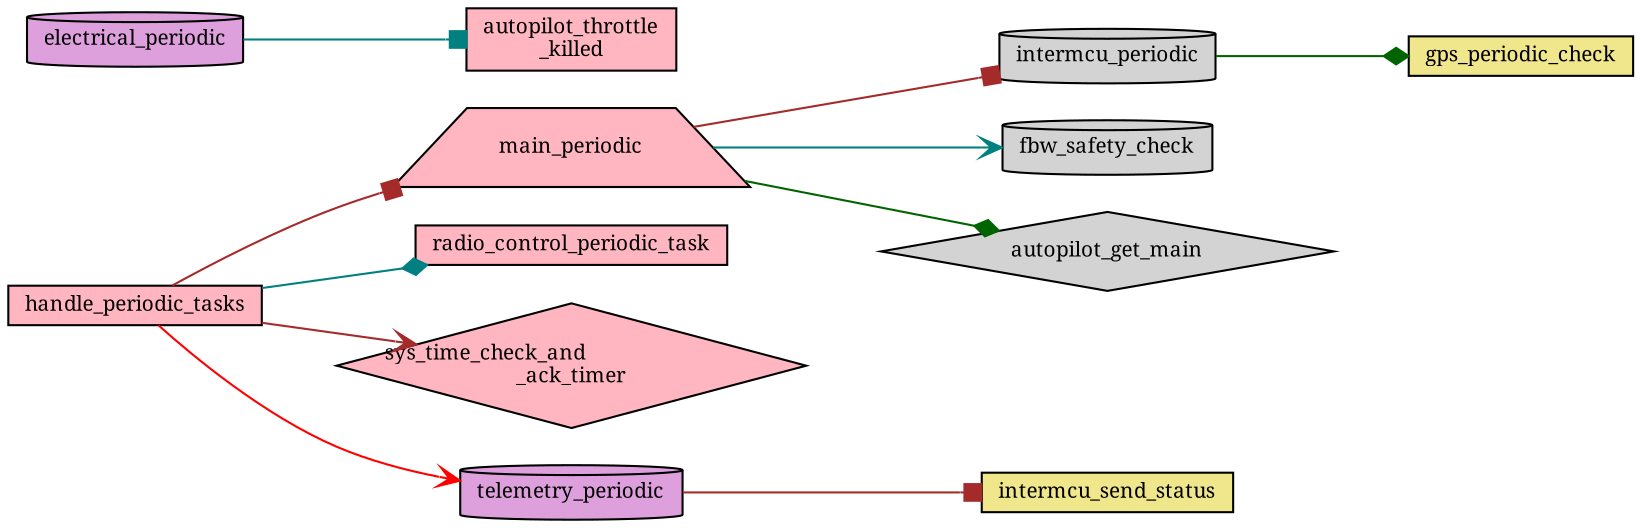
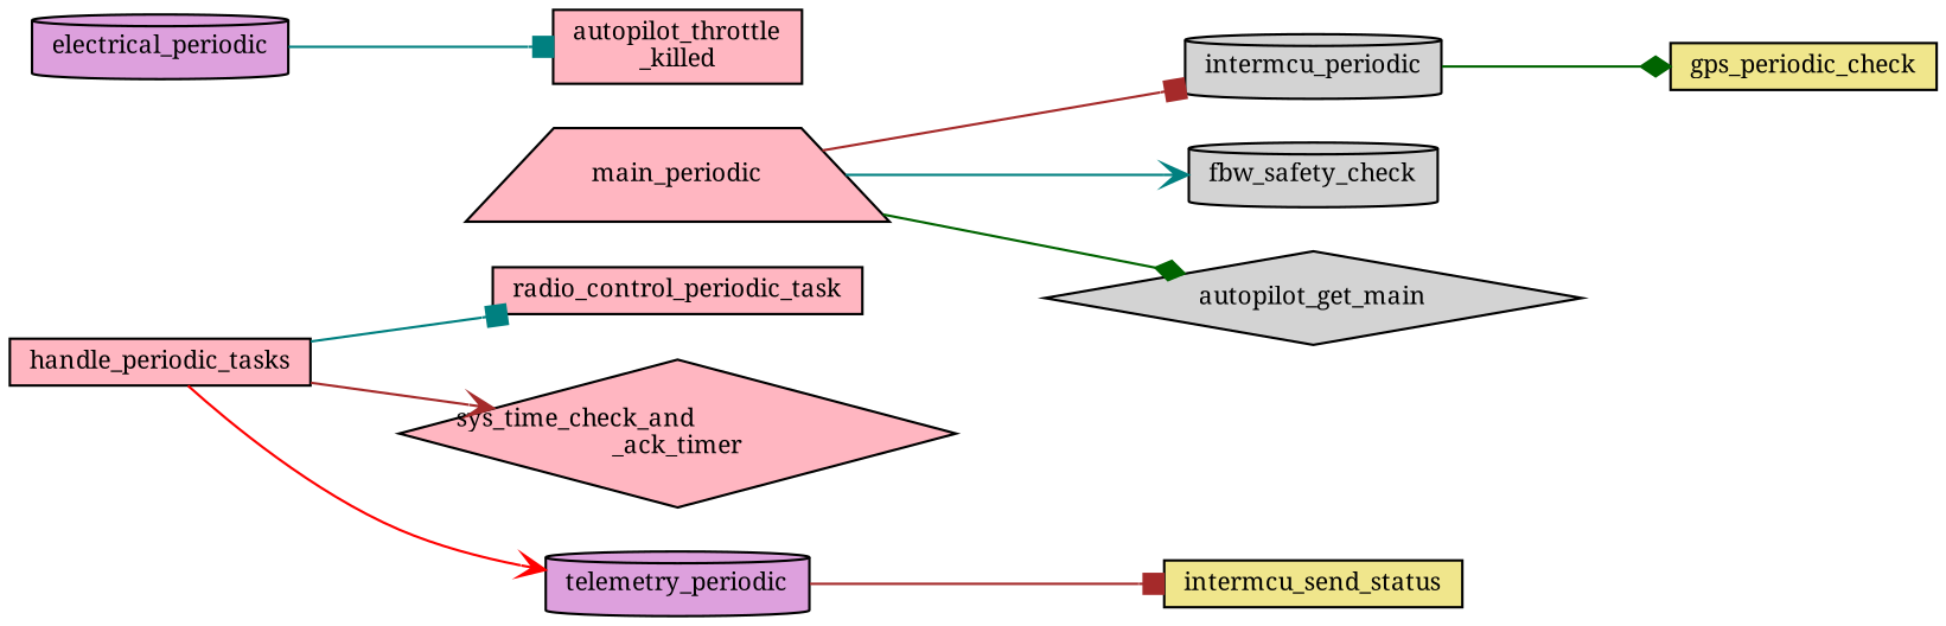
  digraph {
    fontname="Noto Serif"
    rankdir=LR
    node [color=black fillcolor=lightpink fontname="Noto Serif" fontsize=10 shape=box style=filled]
    edge [arrowhead=box color=brown fontname="Noto Serif" fontsize=10 labelfontname=FreeSans labelfontsize=10 style=solid]
    n1 [fontcolor=black height=0.2 label=handle_periodic_tasks width=0.4]
    n2 [height=0.2 label=main_periodic shape=trapezium width=0.4]
    n3 [height=0.2 label=radio_control_periodic_task width=0.4]
    n4 [height=0.2 label="sys_time_check_and\l_ack_timer" shape=diamond width=0.4]
    n5 [fillcolor=plum height=0.2 label=telemetry_periodic shape=cylinder width=0.4]
    n6 [fillcolor=plum height=0.2 label=electrical_periodic shape=cylinder width=0.4]
    n7 [height=0.2 label="autopilot_throttle\l_killed" width=0.4]
    n8 [fillcolor=lightgrey height=0.2 label=intermcu_periodic shape=cylinder width=0.4]
    n9 [fillcolor=lightgrey height=0.2 label=fbw_safety_check shape=cylinder width=0.4]
    n10 [fillcolor=lightgrey height=0.2 label=autopilot_get_main shape=diamond width=0.4]
    n11 [fillcolor=khaki height=0.2 label=intermcu_send_status width=0.4]
    n12 [fillcolor=khaki height=0.2 label=gps_periodic_check width=0.4]
-   n1 -> n2
-   n1 -> n3 [arrowhead=diamond color=teal]
+   n1 -> n3 [color=teal]
    n1 -> n4 [arrowhead=vee]
    n1 -> n5 [arrowhead=vee color=red]
    n2 -> n8
    n2 -> n9 [arrowhead=vee color=teal]
    n2 -> n10 [arrowhead=diamond color=darkgreen]
    n5 -> n11
    n6 -> n7 [color=teal]
    n8 -> n12 [arrowhead=diamond color=darkgreen]
  }
